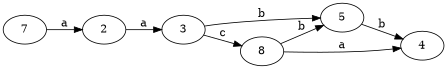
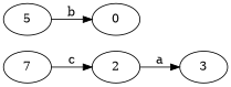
  strict digraph {
    rankdir=LR
    2
    3
    5
-   8
-   4
+   4 [label=0]
    n6 [label=7]
    2 -> 3 [label=a]
-   3 -> 5 [label=b]
-   3 -> 8 [label=c]
    5 -> 4 [label=b]
-   8 -> 5 [label=b]
-   8 -> 4 [label=a]
-   n6 -> 2 [label=a]
+   n6 -> 2 [label=c]
  }
